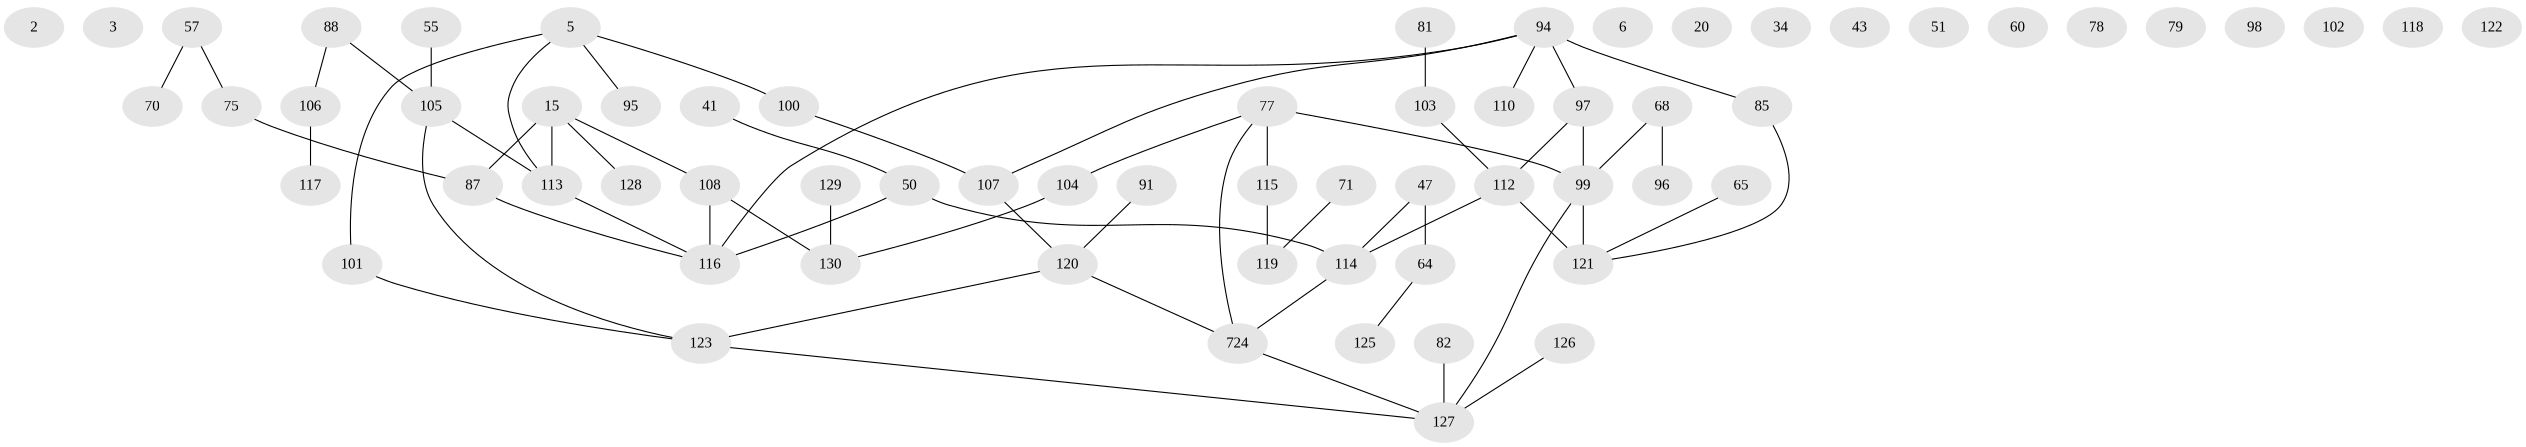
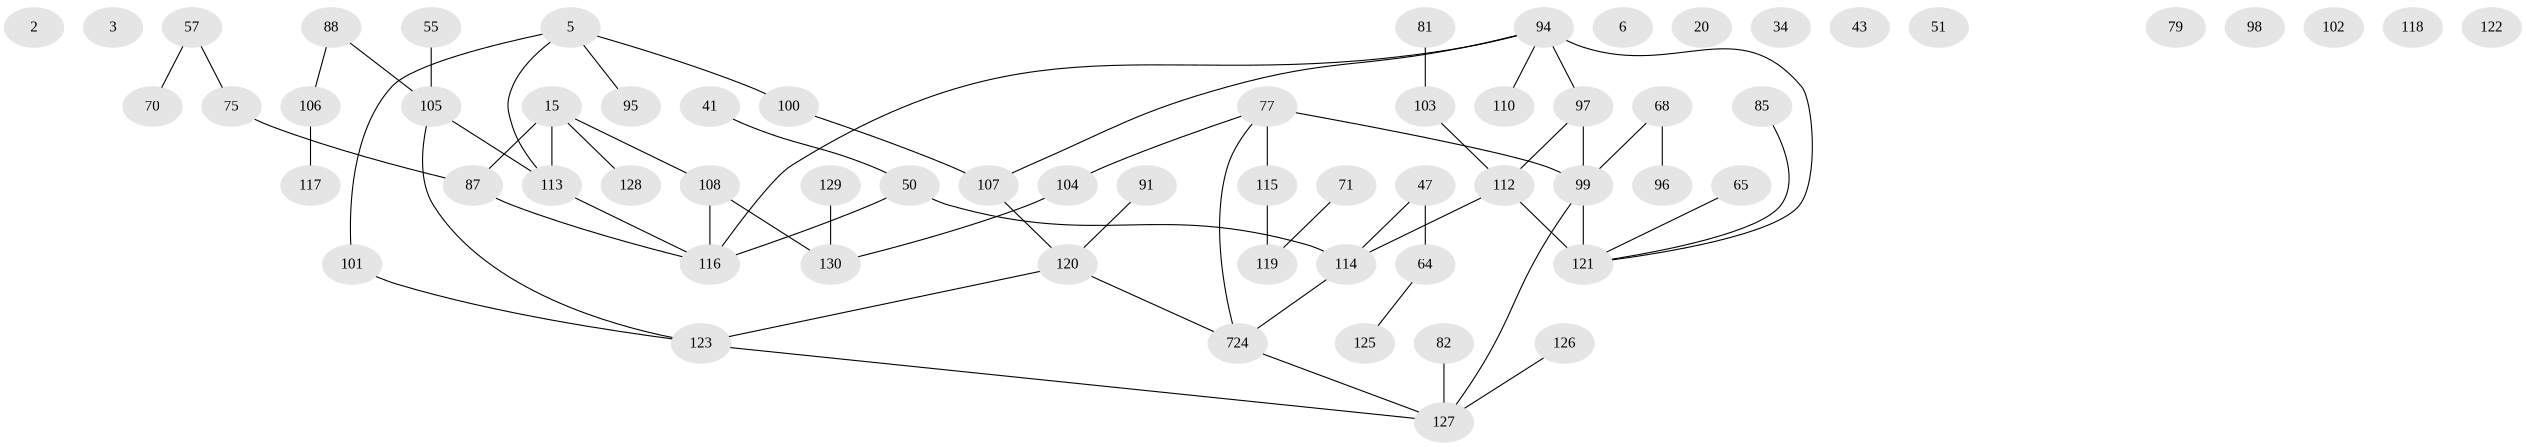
  graph {
    fontname="Liberation Serif"
    node [color=gray90 fontname="Liberation Serif" style=filled]
    edge [fontname="Liberation Serif"]
    2
    3
    5
    95
    100
    101
    113 [super="+44"]
    107 [super="+9+29+72+83"]
    123 [super="+39+49"]
    116 [super="+37+21+76+32"]
    6
    87 [super="+12+30"]
    15
    108 [super="+11+90"]
    128
    130
    20
    34
    50 [super="+40"]
    114 [super="+14"]
    41
    43
    64 [super="+18+27+42"]
    125
    47
    n26 [label=724 super="+19+69+10+63"]
    51
    105 [super="+80"]
    55
    57
    70
    75 [super="+13"]
-   60
    121 [super="+53+16+56+86+93"]
    65
    68
    96
    99 [super="+35+66"]
    127 [super="+45+84+89+109+26+62+17+59"]
    71
    119
    77 [super="+31+48"]
    104 [super="+54+92"]
    115 [super="+28"]
-   78
    79
    81
    103
    112 [super="+24+52+111"]
    82
    85
    88
    106
    117
    91
    120
    94 [super="+46+73"]
    97 [super="+74+61"]
    110
    98
    102
    118
    122
    126
    129
    5 -- 95
    5 -- 100
    5 -- 101
    5 -- 113
    100 -- 107
    101 -- 123
    113 -- 116
    107 -- 120
    123 -- 127
    87 -- 116
    15 -- 113
    15 -- 87 [weight=2]
    15 -- 108
    15 -- 128
    108 -- 116
    108 -- 130
    50 -- 116
    50 -- 114 [weight=2]
    114 -- n26
    41 -- 50
    64 -- 125
    47 -- 114
    47 -- 64
    n26 -- 127
    105 -- 113 [weight=2]
    105 -- 123
    55 -- 105
    57 -- 70
    57 -- 75
    75 -- 87
    65 -- 121
    68 -- 96
    68 -- 99
    99 -- 121 [weight=2]
    99 -- 127
    71 -- 119
    77 -- n26
    77 -- 99 [weight=2]
    77 -- 104
    77 -- 115
    104 -- 130
    115 -- 119
    81 -- 103
    103 -- 112
    112 -- 114
    112 -- 121 [weight=2]
    82 -- 127
    85 -- 121
    88 -- 105
    88 -- 106
    106 -- 117
    91 -- 120
    120 -- 123
    120 -- n26
    94 -- 107
    94 -- 116
-   94 -- 85
+   94 -- 121
    94 -- 97
    94 -- 110
    97 -- 99
    97 -- 112
    126 -- 127
    129 -- 130
  }
